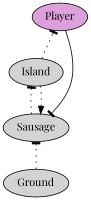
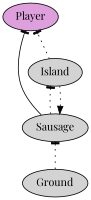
  digraph {
    fontname="Playfair Display"
    rankdir=BT
    node [fillcolor=lightgrey fontname="Playfair Display" style=filled]
    edge [arrowhead=tee fontname="Playfair Display" style=dotted]
    Ground
    Sausage
    Player [fillcolor=plum]
    Island
    Ground -> Sausage
    Sausage -> Island
-   Player -> Sausage [style=""]
+   Sausage -> Player [style=""]
    Island -> Sausage [arrowhead=normal]
    Island -> Player
  }
